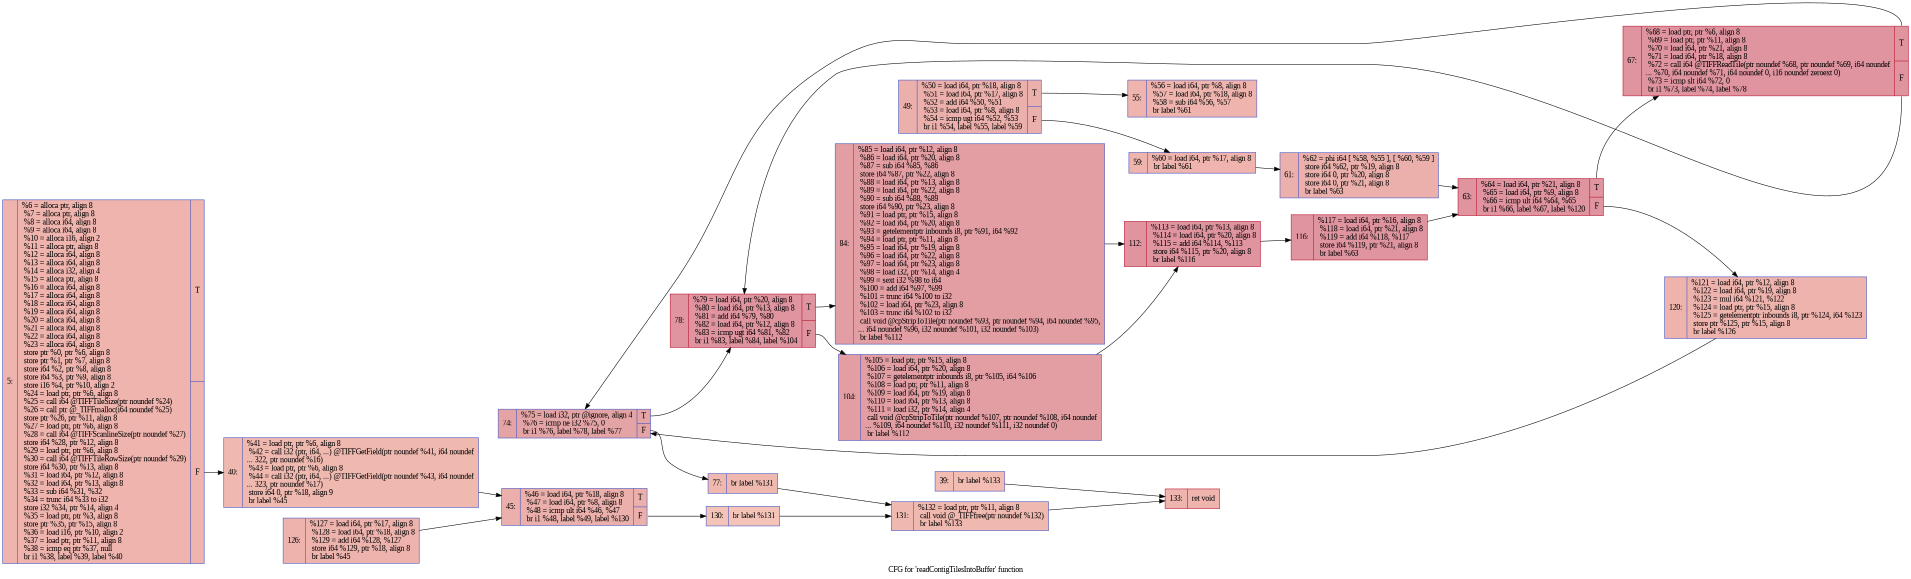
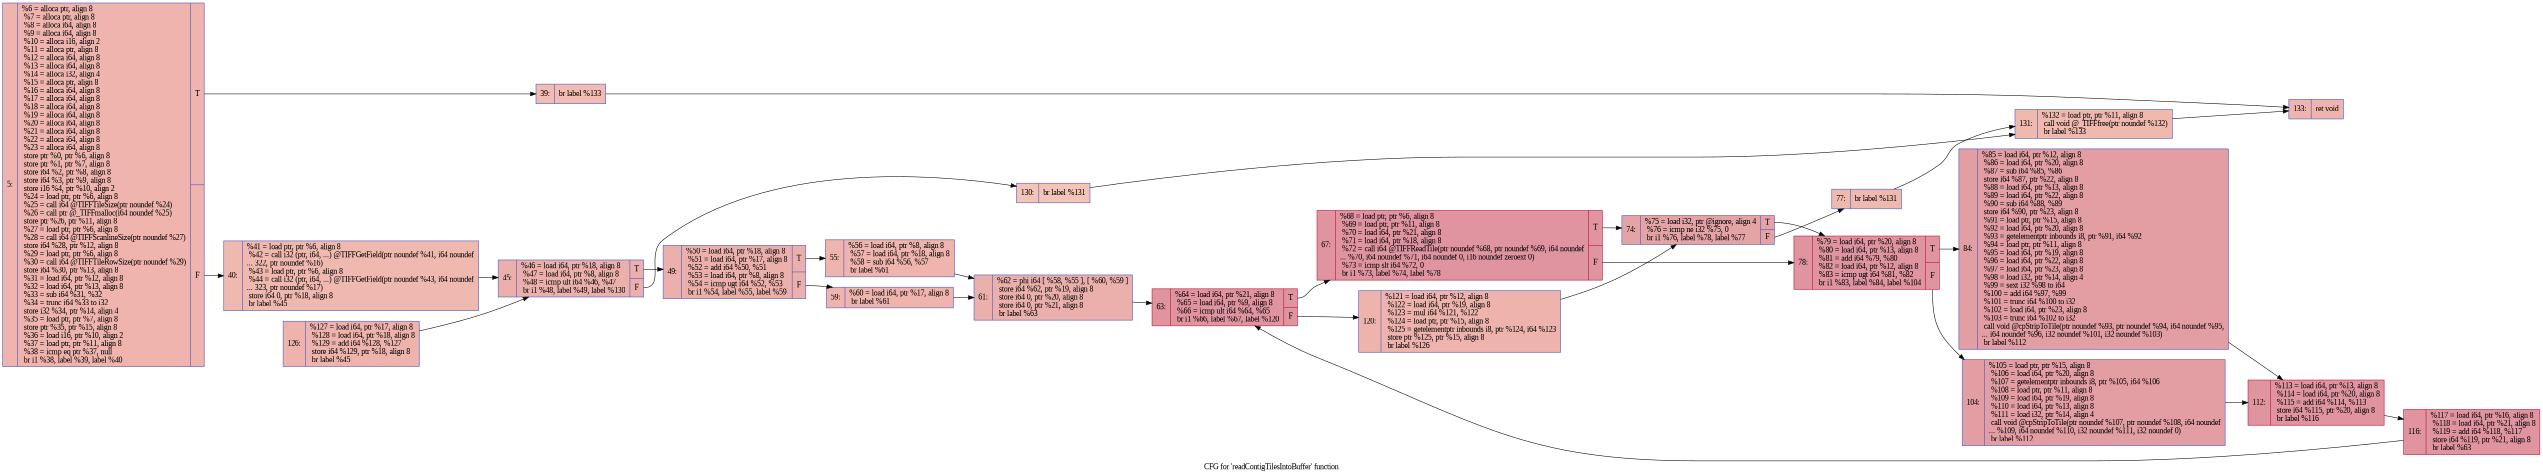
  digraph {
    fontname="Liberation Serif"
    label="CFG for 'readContigTilesIntoBuffer' function"
    rankdir=LR
    node [color="#3d50c3ff" fillcolor="#b70d2870" fontname="Liberation Serif" shape=record style=filled]
    edge [fontname="Liberation Serif"]
-   n1 [fillcolor="#d8564670" label="{5:\l|  %6 = alloca ptr, align 8\l  %7 = alloca ptr, align 8\l  %8 = alloca i64, align 8\l  %9 = alloca i64, align 8\l  %10 = alloca i16, align 2\l  %11 = alloca ptr, align 8\l  %12 = alloca i64, align 8\l  %13 = alloca i64, align 8\l  %14 = alloca i32, align 4\l  %15 = alloca ptr, align 8\l  %16 = alloca i64, align 8\l  %17 = alloca i64, align 8\l  %18 = alloca i64, align 8\l  %19 = alloca i64, align 8\l  %20 = alloca i64, align 8\l  %21 = alloca i64, align 8\l  %22 = alloca i64, align 8\l  %23 = alloca i64, align 8\l  store ptr %0, ptr %6, align 8\l  store ptr %1, ptr %7, align 8\l  store i64 %2, ptr %8, align 8\l  store i64 %3, ptr %9, align 8\l  store i16 %4, ptr %10, align 2\l  %24 = load ptr, ptr %6, align 8\l  %25 = call i64 @TIFFTileSize(ptr noundef %24)\l  %26 = call ptr @_TIFFmalloc(i64 noundef %25)\l  store ptr %26, ptr %11, align 8\l  %27 = load ptr, ptr %6, align 8\l  %28 = call i64 @TIFFScanlineSize(ptr noundef %27)\l  store i64 %28, ptr %12, align 8\l  %29 = load ptr, ptr %6, align 8\l  %30 = call i64 @TIFFTileRowSize(ptr noundef %29)\l  store i64 %30, ptr %13, align 8\l  %31 = load i64, ptr %12, align 8\l  %32 = load i64, ptr %13, align 8\l  %33 = sub i64 %31, %32\l  %34 = trunc i64 %33 to i32\l  store i32 %34, ptr %14, align 4\l  %35 = load ptr, ptr %3, align 8\l  store ptr %35, ptr %15, align 8\l  %36 = load i16, ptr %10, align 2\l  %37 = load ptr, ptr %11, align 8\l  %38 = icmp eq ptr %37, null\l  br i1 %38, label %39, label %40\l|{<s0>T|<s1>F}}"]
+   n1 [fillcolor="#d8564670" label="{5:\l|  %6 = alloca ptr, align 8\l  %7 = alloca ptr, align 8\l  %8 = alloca i64, align 8\l  %9 = alloca i64, align 8\l  %10 = alloca i16, align 2\l  %11 = alloca ptr, align 8\l  %12 = alloca i64, align 8\l  %13 = alloca i64, align 8\l  %14 = alloca i32, align 4\l  %15 = alloca ptr, align 8\l  %16 = alloca i64, align 8\l  %17 = alloca i64, align 8\l  %18 = alloca i64, align 8\l  %19 = alloca i64, align 8\l  %20 = alloca i64, align 8\l  %21 = alloca i64, align 8\l  %22 = alloca i64, align 8\l  %23 = alloca i64, align 8\l  store ptr %0, ptr %6, align 8\l  store ptr %1, ptr %7, align 8\l  store i64 %2, ptr %8, align 8\l  store i64 %3, ptr %9, align 8\l  store i16 %4, ptr %10, align 2\l  %24 = load ptr, ptr %6, align 8\l  %25 = call i64 @TIFFTileSize(ptr noundef %24)\l  %26 = call ptr @_TIFFmalloc(i64 noundef %25)\l  store ptr %26, ptr %11, align 8\l  %27 = load ptr, ptr %6, align 8\l  %28 = call i64 @TIFFScanlineSize(ptr noundef %27)\l  store i64 %28, ptr %12, align 8\l  %29 = load ptr, ptr %6, align 8\l  %30 = call i64 @TIFFTileRowSize(ptr noundef %29)\l  store i64 %30, ptr %13, align 8\l  %31 = load i64, ptr %12, align 8\l  %32 = load i64, ptr %13, align 8\l  %33 = sub i64 %31, %32\l  %34 = trunc i64 %33 to i32\l  store i32 %34, ptr %14, align 4\l  %35 = load ptr, ptr %7, align 8\l  store ptr %35, ptr %15, align 8\l  %36 = load i16, ptr %10, align 2\l  %37 = load ptr, ptr %11, align 8\l  %38 = icmp eq ptr %37, null\l  br i1 %38, label %39, label %40\l|{<s0>T|<s1>F}}"]
    n2 [fillcolor="#e1675170" label="{39:\l|  br label %133\l}"]
-   n3 [fillcolor="#de614d70" label="{40:\l|  %41 = load ptr, ptr %6, align 8\l  %42 = call i32 (ptr, i64, ...) @TIFFGetField(ptr noundef %41, i64 noundef\l... 322, ptr noundef %16)\l  %43 = load ptr, ptr %6, align 8\l  %44 = call i32 (ptr, i64, ...) @TIFFGetField(ptr noundef %43, i64 noundef\l... 323, ptr noundef %17)\l  store i64 0, ptr %18, align 9\l  br label %45\l}"]
-   n4 [color="#b70d28ff" fillcolor="#d8564670" label="{133:\l|  ret void\l}"]
+   n3 [fillcolor="#de614d70" label="{40:\l|  %41 = load ptr, ptr %6, align 8\l  %42 = call i32 (ptr, i64, ...) @TIFFGetField(ptr noundef %41, i64 noundef\l... 322, ptr noundef %16)\l  %43 = load ptr, ptr %6, align 8\l  %44 = call i32 (ptr, i64, ...) @TIFFGetField(ptr noundef %43, i64 noundef\l... 323, ptr noundef %17)\l  store i64 0, ptr %18, align 8\l  br label %45\l}"]
+   n4 [fillcolor="#d8564670" label="{133:\l|  ret void\l}"]
    n5 [fillcolor="#d24b4070" label="{45:\l|  %46 = load i64, ptr %18, align 8\l  %47 = load i64, ptr %8, align 8\l  %48 = icmp ult i64 %46, %47\l  br i1 %48, label %49, label %130\l|{<s0>T|<s1>F}}"]
    n6 [fillcolor="#d24b4070" label="{49:\l|  %50 = load i64, ptr %18, align 8\l  %51 = load i64, ptr %17, align 8\l  %52 = add i64 %50, %51\l  %53 = load i64, ptr %8, align 8\l  %54 = icmp ugt i64 %52, %53\l  br i1 %54, label %55, label %59\l|{<s0>T|<s1>F}}"]
    n7 [fillcolor="#e97a5f70" label="{130:\l|  br label %131\l}"]
    n8 [fillcolor="#d8564670" label="{55:\l|  %56 = load i64, ptr %8, align 8\l  %57 = load i64, ptr %18, align 8\l  %58 = sub i64 %56, %57\l  br label %61\l}"]
    n9 [fillcolor="#d8564670" label="{59:\l|  %60 = load i64, ptr %17, align 8\l  br label %61\l}"]
    n10 [fillcolor="#de614d70" label="{131:\l|  %132 = load ptr, ptr %11, align 8\l  call void @_TIFFfree(ptr noundef %132)\l  br label %133\l}"]
    n11 [fillcolor="#d24b4070" label="{61:\l|  %62 = phi i64 [ %58, %55 ], [ %60, %59 ]\l  store i64 %62, ptr %19, align 8\l  store i64 0, ptr %20, align 8\l  store i64 0, ptr %21, align 8\l  br label %63\l}"]
    n12 [color="#b70d28ff" label="{63:\l|  %64 = load i64, ptr %21, align 8\l  %65 = load i64, ptr %9, align 8\l  %66 = icmp ult i64 %64, %65\l  br i1 %66, label %67, label %120\l|{<s0>T|<s1>F}}"]
    n13 [color="#b70d28ff" label="{67:\l|  %68 = load ptr, ptr %6, align 8\l  %69 = load ptr, ptr %11, align 8\l  %70 = load i64, ptr %21, align 8\l  %71 = load i64, ptr %18, align 8\l  %72 = call i64 @TIFFReadTile(ptr noundef %68, ptr noundef %69, i64 noundef\l... %70, i64 noundef %71, i64 noundef 0, i16 noundef zeroext 0)\l  %73 = icmp slt i64 %72, 0\l  br i1 %73, label %74, label %78\l|{<s0>T|<s1>F}}"]
    n14 [fillcolor="#d6524470" label="{120:\l|  %121 = load i64, ptr %12, align 8\l  %122 = load i64, ptr %19, align 8\l  %123 = mul i64 %121, %122\l  %124 = load ptr, ptr %15, align 8\l  %125 = getelementptr inbounds i8, ptr %124, i64 %123\l  store ptr %125, ptr %15, align 8\l  br label %126\l}"]
    n15 [fillcolor="#c32e3170" label="{74:\l|  %75 = load i32, ptr @ignore, align 4\l  %76 = icmp ne i32 %75, 0\l  br i1 %76, label %78, label %77\l|{<s0>T|<s1>F}}"]
    n16 [color="#b70d28ff" label="{78:\l|  %79 = load i64, ptr %20, align 8\l  %80 = load i64, ptr %13, align 8\l  %81 = add i64 %79, %80\l  %82 = load i64, ptr %12, align 8\l  %83 = icmp ugt i64 %81, %82\l  br i1 %83, label %84, label %104\l|{<s0>T|<s1>F}}"]
    n17 [fillcolor="#de614d70" label="{77:\l|  br label %131\l}"]
    n18 [fillcolor="#be242e70" label="{84:\l|  %85 = load i64, ptr %12, align 8\l  %86 = load i64, ptr %20, align 8\l  %87 = sub i64 %85, %86\l  store i64 %87, ptr %22, align 8\l  %88 = load i64, ptr %13, align 8\l  %89 = load i64, ptr %22, align 8\l  %90 = sub i64 %88, %89\l  store i64 %90, ptr %23, align 8\l  %91 = load ptr, ptr %15, align 8\l  %92 = load i64, ptr %20, align 8\l  %93 = getelementptr inbounds i8, ptr %91, i64 %92\l  %94 = load ptr, ptr %11, align 8\l  %95 = load i64, ptr %19, align 8\l  %96 = load i64, ptr %22, align 8\l  %97 = load i64, ptr %23, align 8\l  %98 = load i32, ptr %14, align 4\l  %99 = sext i32 %98 to i64\l  %100 = add i64 %97, %99\l  %101 = trunc i64 %100 to i32\l  %102 = load i64, ptr %23, align 8\l  %103 = trunc i64 %102 to i32\l  call void @cpStripToTile(ptr noundef %93, ptr noundef %94, i64 noundef %95,\l... i64 noundef %96, i32 noundef %101, i32 noundef %103)\l  br label %112\l}"]
    n19 [fillcolor="#be242e70" label="{104:\l|  %105 = load ptr, ptr %15, align 8\l  %106 = load i64, ptr %20, align 8\l  %107 = getelementptr inbounds i8, ptr %105, i64 %106\l  %108 = load ptr, ptr %11, align 8\l  %109 = load i64, ptr %19, align 8\l  %110 = load i64, ptr %13, align 8\l  %111 = load i32, ptr %14, align 4\l  call void @cpStripToTile(ptr noundef %107, ptr noundef %108, i64 noundef\l... %109, i64 noundef %110, i32 noundef %111, i32 noundef 0)\l  br label %112\l}"]
    n20 [fillcolor="#d6524470" label="{126:\l|  %127 = load i64, ptr %17, align 8\l  %128 = load i64, ptr %18, align 8\l  %129 = add i64 %128, %127\l  store i64 %129, ptr %18, align 8\l  br label %45\l}"]
    n21 [color="#b70d28ff" label="{112:\l|  %113 = load i64, ptr %13, align 8\l  %114 = load i64, ptr %20, align 8\l  %115 = add i64 %114, %113\l  store i64 %115, ptr %20, align 8\l  br label %116\l}"]
    n22 [color="#b70d28ff" label="{116:\l|  %117 = load i64, ptr %16, align 8\l  %118 = load i64, ptr %21, align 8\l  %119 = add i64 %118, %117\l  store i64 %119, ptr %21, align 8\l  br label %63\l}"]
+   n1 -> n2 [tailport=s0]
    n1 -> n3 [tailport=s1]
    n2 -> n4
    n3 -> n5
+   n5 -> n6 [tailport=s0]
    n5 -> n7 [tailport=s1]
    n6 -> n8 [tailport=s0]
    n6 -> n9 [tailport=s1]
    n7 -> n10
+   n8 -> n11
    n9 -> n11
    n10 -> n4
    n11 -> n12
    n12 -> n13 [tailport=s0]
    n12 -> n14 [tailport=s1]
    n13 -> n15 [tailport=s0]
    n13 -> n16 [tailport=s1]
    n14 -> n15
    n15 -> n16 [tailport=s0]
    n15 -> n17 [tailport=s1]
    n16 -> n18 [tailport=s0]
    n16 -> n19 [tailport=s1]
    n17 -> n10
    n18 -> n21
    n19 -> n21
    n20 -> n5
    n21 -> n22
    n22 -> n12
  }
